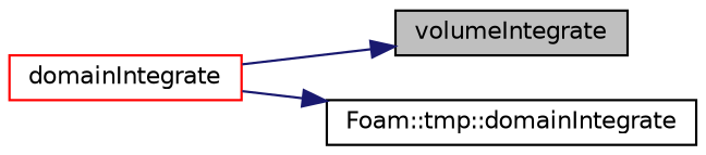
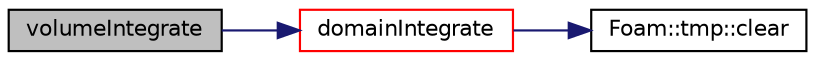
  digraph {
    rankdir=LR
    node [color=black fontname=Helvetica fontsize=10 shape=record]
    edge [color=midnightblue fontname=Helvetica fontsize=10 labelfontname=Helvetica labelfontsize=10 style=solid]
    n1 [fillcolor=grey75 fontcolor=black height=0.2 label=volumeIntegrate style=filled width=0.4]
    n2 [color=red height=0.2 label=domainIntegrate width=0.4]
-   n3 [height=0.2 label="Foam::tmp::domainIntegrate" width=0.4]
-   n2 -> n1
+   n3 [height=0.2 label="Foam::tmp::clear" width=0.4]
+   n1 -> n2
    n2 -> n3
  }
